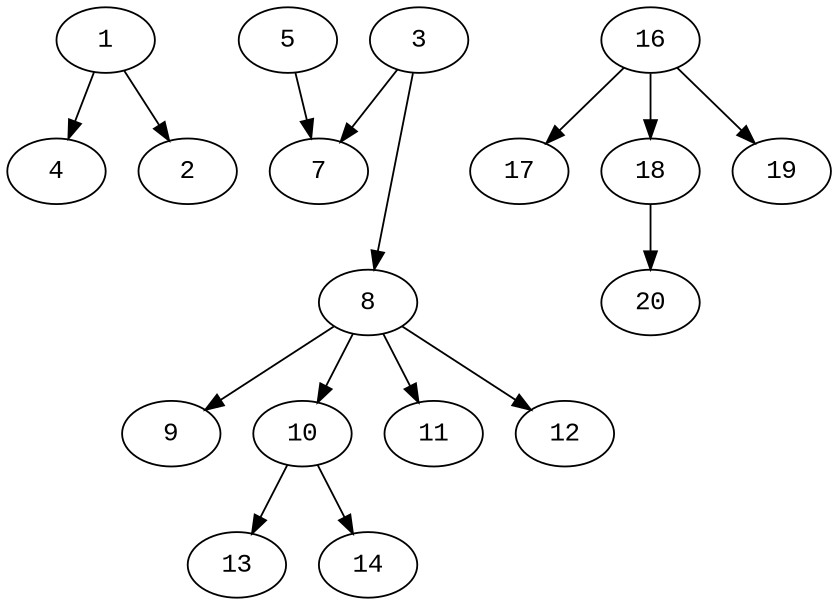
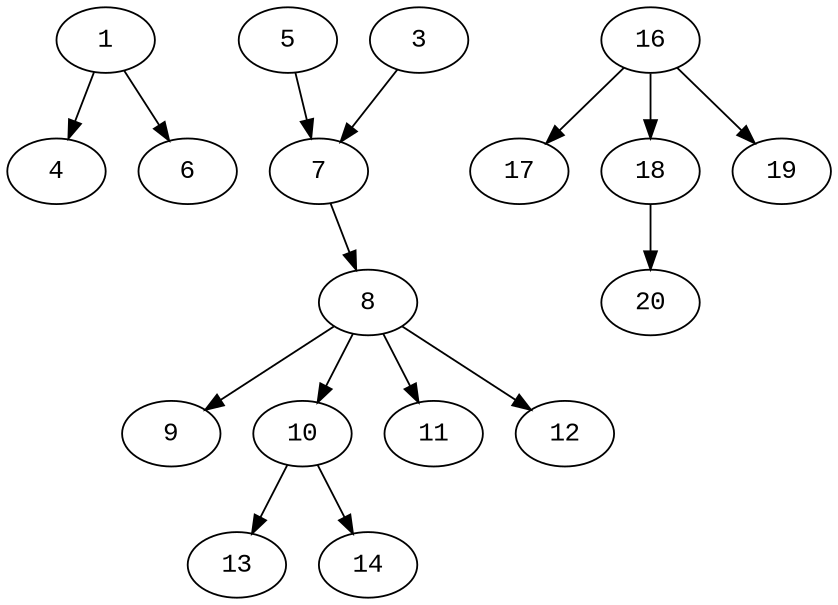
  digraph {
    fontname="Liberation Mono"
    node [alpha=0.01 fontname="Liberation Mono"]
    edge [fontname="Liberation Mono"]
    1 [expect_size=8121344]
    4 [alpha=0.15 expect_size=48612352]
-   6 [alpha=0.12 expect_size=42230784 label=2]
+   6 [alpha=0.12 expect_size=42230784]
    3 [alpha=0.07 expect_size=13097984]
    7 [alpha=0.14 expect_size=23523328]
    5 [alpha=0.08 expect_size=41737216]
    8 [expect_size=14385152]
    9 [alpha=0.02 expect_size=6676480]
    10 [alpha=0.05 expect_size=47995904]
    11 [alpha=0.03 expect_size=41008128]
    12 [expect_size=42676224]
    13 [alpha=0.02 expect_size=23333888]
    14 [alpha=0.09 expect_size=39406592]
    16 [alpha=0.06 expect_size=47125504]
    17 [alpha=0.10 expect_size=27968512]
    18 [alpha=0.04 expect_size=12851200]
    19 [alpha=0.02 expect_size=15136768]
    20 [alpha=0.16 expect_size=20050944]
    1 -> 4
    1 -> 6
    3 -> 7
-   3 -> 8
+   7 -> 8
    5 -> 7
    8 -> 9
    8 -> 10
    8 -> 11
    8 -> 12
    10 -> 13
    10 -> 14
    16 -> 17
    16 -> 18
    16 -> 19
    18 -> 20
  }
